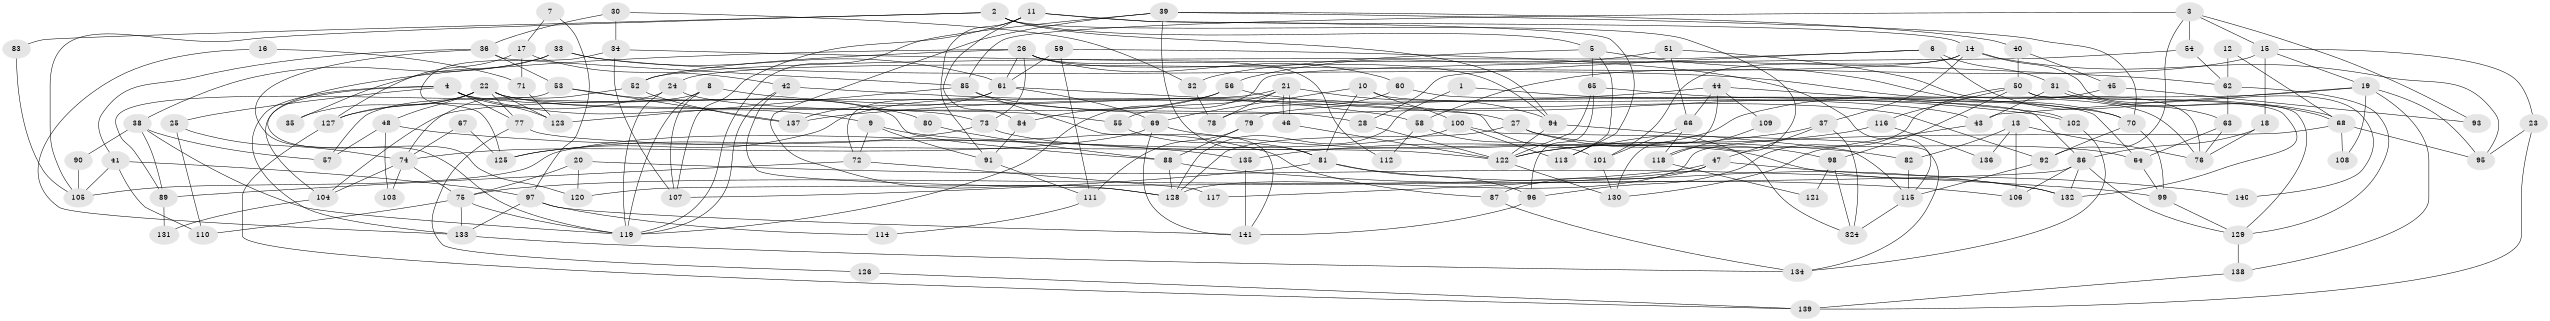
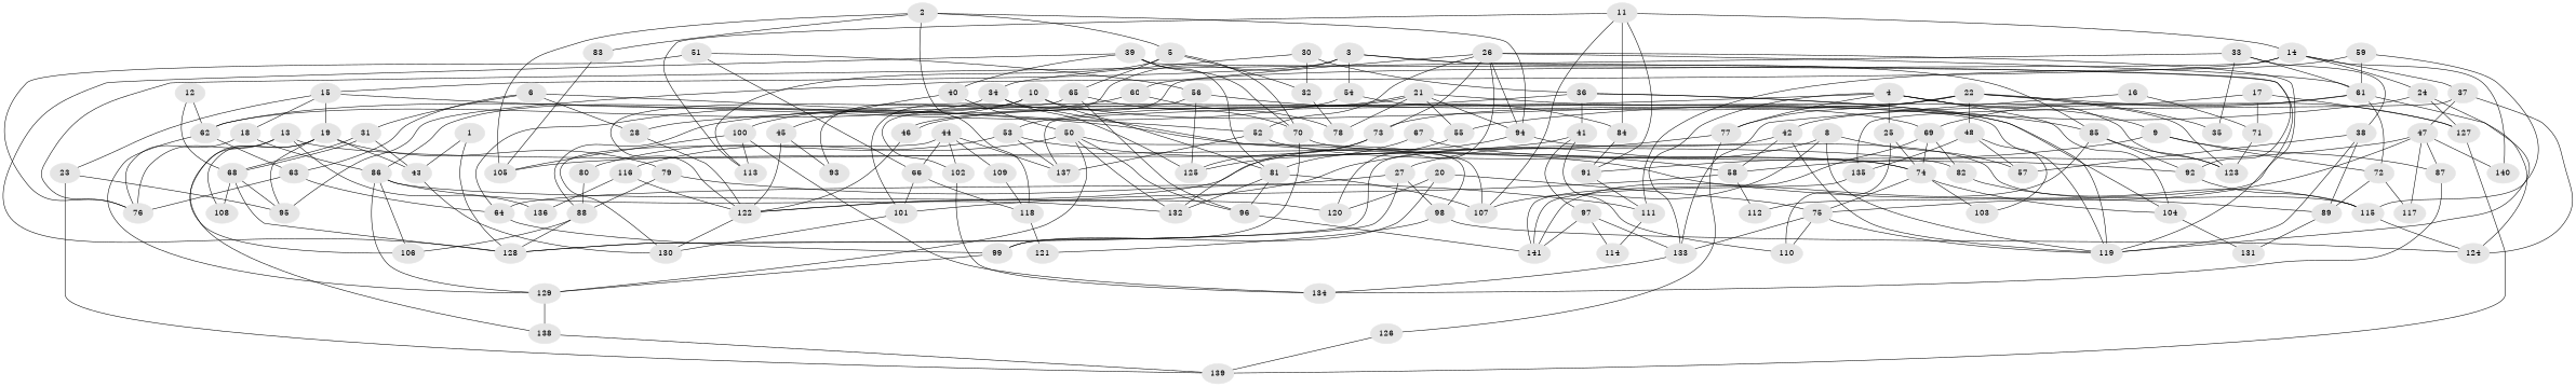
  graph {
    node [color=gray90 style=filled]
    1
    43
    128
    130
    2
    5
    83
    94
    105
    118
    32
    65
    70
    113
    122
    115
    121
    3
    15
    54
    85
    92
    93
    18
    19
    23
    58
    119
    62
    123
    141
    4
    9
    25
    28
    77
    104
    133
    72
    87
    91
    74
    110
    126
    131
    134
    78
    96
    99
    6
    31
    52
    63
    68
    137
    76
    64
-   7
    17
    97
    71
    42
    127
    114
    8
    27
    57
    107
    98
    89
    117
    111
    10
    69
    81
    86
    100
    82
    132
    106
    120
    129
    11
    14
    84
    24
    37
    95
    101
    140
    12
    108
    13
    136
    55
    47
-   124 [label=324]
+   124
    135
    79
    138
    139
    112
    16
    88
    20
    75
    21
    46
    22
    35
    48
    73
    103
    125
    26
    60
    61
    39
    40
    30
    34
    36
    41
    53
    33
    38
-   90
    80
    45
    50
    116
    44
    66
    102
    109
    51
    56
    59
    67
    1 -- 43
    1 -- 128
    43 -- 130
    2 -- 5
    2 -- 83
    2 -- 94
    2 -- 105
    2 -- 118
    5 -- 32
    5 -- 65
    5 -- 70
    5 -- 113
    83 -- 105
    94 -- 122
    94 -- 115
    118 -- 121
    32 -- 78
    65 -- 70
    65 -- 122
    65 -- 96
    70 -- 92
    70 -- 99
    122 -- 130
    115 -- 124
    3 -- 15
    3 -- 54
    3 -- 85
    3 -- 92
    3 -- 93
    15 -- 18
    15 -- 19
    15 -- 23
    15 -- 58
    54 -- 119
    54 -- 62
    85 -- 92
    85 -- 123
    85 -- 141
    92 -- 115
    18 -- 76
    18 -- 86
    19 -- 43
    19 -- 95
    19 -- 108
    19 -- 79
    19 -- 138
    23 -- 95
    23 -- 139
    58 -- 101
    58 -- 112
    62 -- 63
    62 -- 129
    4 -- 123
    4 -- 9
    4 -- 25
    4 -- 28
    4 -- 77
    4 -- 104
    4 -- 133
    9 -- 72
    9 -- 87
    9 -- 91
    25 -- 74
    25 -- 110
    28 -- 122
    77 -- 122
    77 -- 126
    104 -- 131
    133 -- 134
    72 -- 89
    72 -- 117
    87 -- 134
    91 -- 111
    74 -- 104
    74 -- 75
    74 -- 103
    126 -- 139
    96 -- 141
    99 -- 129
    6 -- 28
    6 -- 31
    6 -- 52
    6 -- 63
    31 -- 43
    31 -- 68
    31 -- 68
    52 -- 74
    52 -- 137
    63 -- 76
    63 -- 64
    68 -- 128
    68 -- 95
    68 -- 108
    64 -- 99
-   7 -- 17
-   7 -- 97
    17 -- 71
    17 -- 42
    17 -- 127
    97 -- 141
    97 -- 133
    97 -- 114
    71 -- 123
    42 -- 128
    42 -- 58
    42 -- 119
    127 -- 139
    8 -- 119
    8 -- 27
    8 -- 57
    8 -- 107
    27 -- 128
    27 -- 64
    27 -- 98
    98 -- 121
    98 -- 124
    89 -- 131
    111 -- 114
    10 -- 69
    10 -- 81
    10 -- 86
    10 -- 100
    69 -- 141
    69 -- 74
    69 -- 82
    81 -- 96
    81 -- 107
    81 -- 132
    86 -- 132
    86 -- 106
    86 -- 120
    86 -- 129
    100 -- 105
    100 -- 113
    100 -- 134
    82 -- 115
    129 -- 138
    11 -- 113
    11 -- 91
    11 -- 107
    11 -- 14
    11 -- 84
    14 -- 24
    14 -- 37
    14 -- 95
    14 -- 101
    14 -- 140
    84 -- 91
    24 -- 119
    24 -- 127
    24 -- 55
    37 -- 47
    37 -- 124
    37 -- 135
    101 -- 130
    12 -- 62
    12 -- 68
    13 -- 76
    13 -- 82
    13 -- 106
    13 -- 136
    55 -- 81
+   47 -- 58
    47 -- 87
    47 -- 117
    47 -- 140
    47 -- 75
    135 -- 141
    79 -- 111
    79 -- 88
    138 -- 139
    16 -- 133
    16 -- 71
    88 -- 128
    88 -- 106
    20 -- 99
    20 -- 120
    20 -- 75
    75 -- 119
    75 -- 133
    75 -- 110
    21 -- 94
    21 -- 104
    21 -- 78
    21 -- 55
    21 -- 46
    21 -- 46
    46 -- 122
    22 -- 123
    22 -- 77
    22 -- 127
    22 -- 88
    22 -- 35
    22 -- 48
    22 -- 73
    48 -- 57
    48 -- 135
    48 -- 103
    73 -- 132
    73 -- 125
    26 -- 94
    26 -- 52
    26 -- 120
    26 -- 112
    26 -- 73
    26 -- 60
    26 -- 61
    60 -- 78
    60 -- 64
    61 -- 72
    61 -- 137
    61 -- 69
    61 -- 124
    39 -- 128
    39 -- 70
    39 -- 119
    39 -- 81
    39 -- 40
    40 -- 45
    40 -- 50
    30 -- 32
    30 -- 34
    30 -- 36
    34 -- 62
    34 -- 107
    34 -- 125
    36 -- 85
    36 -- 119
    36 -- 41
    36 -- 53
    41 -- 105
    41 -- 110
    41 -- 97
    53 -- 137
    53 -- 89
    53 -- 80
    33 -- 76
    33 -- 35
    33 -- 61
    33 -- 38
    38 -- 119
    38 -- 57
    38 -- 89
-   38 -- 90
-   90 -- 105
    80 -- 88
    45 -- 122
    45 -- 93
    50 -- 96
    50 -- 98
    50 -- 132
    50 -- 129
    50 -- 116
    116 -- 122
    116 -- 136
    44 -- 130
    44 -- 137
    44 -- 66
    44 -- 102
    44 -- 109
    66 -- 118
    66 -- 101
    102 -- 134
    109 -- 118
    51 -- 76
    51 -- 66
    51 -- 56
    56 -- 84
    56 -- 125
    56 -- 102
    59 -- 115
    59 -- 111
    59 -- 61
    67 -- 74
    67 -- 125
  }
